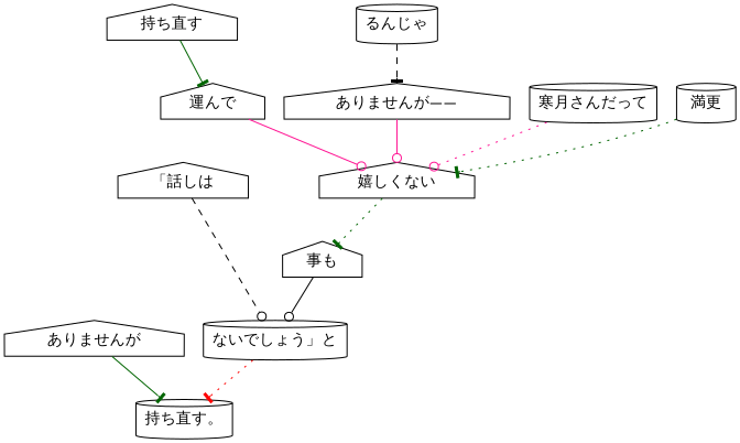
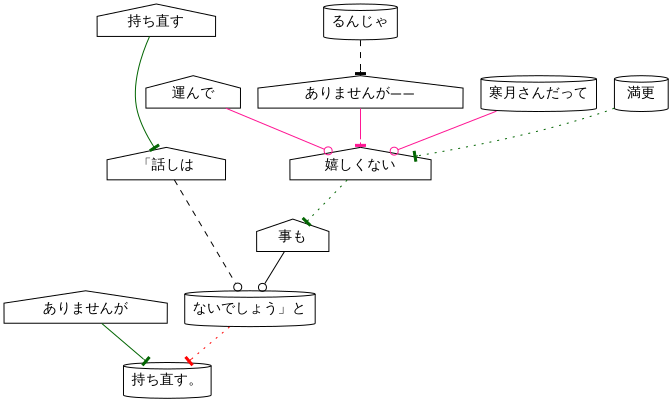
  digraph {
    fontname="PT Serif"
    node [fontname="PT Serif" shape=house]
    edge [arrowhead=tee color=darkgreen fontname="PT Serif" style=solid]
    n1 [label="「話しは"]
    n2 [label="ないでしょう」と" shape=cylinder]
    n3 [label="持ち直す。" shape=cylinder]
    n4 [label="持ち直す"]
    n5 [label="運んで"]
    n6 [label="嬉しくない"]
    n7 [label="事も"]
    n8 [label="るんじゃ" shape=cylinder]
    n9 [label="ありませんが——"]
    n10 [label="寒月さんだって" shape=cylinder]
    n11 [label="満更" shape=cylinder]
    n12 [label="ありませんが"]
    n1 -> n2 [arrowhead=odot color=black style=dashed]
    n2 -> n3 [color=red style=dotted]
-   n4 -> n5
+   n4 -> n1
    n5 -> n6 [arrowhead=odot color=deeppink]
    n6 -> n7 [style=dotted]
    n7 -> n2 [arrowhead=odot color=black]
    n8 -> n9 [color=black style=dashed]
-   n9 -> n6 [arrowhead=odot color=deeppink]
-   n10 -> n6 [arrowhead=odot color=deeppink style=dotted]
+   n9 -> n6 [color=deeppink]
+   n10 -> n6 [arrowhead=odot color=deeppink]
    n11 -> n6 [style=dotted]
    n12 -> n3
  }
